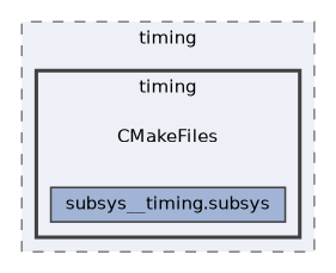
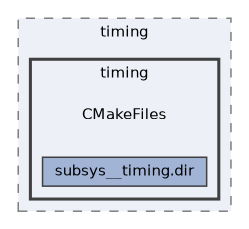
  digraph {
    compound=true
    rankdir=LR
    node [fontname=Helvetica fontsize=10]
    n1 [height=0.2 label=CMakeFiles shape=plaintext width=0.4]
-   n2 [color=grey25 fillcolor="#a2b4d6" height=0.2 label="subsys__timing.subsys" shape=box style=filled width=0.4]
+   n2 [color=grey25 fillcolor="#a2b4d6" height=0.2 label="subsys__timing.dir" shape=box style=filled width=0.4]
    subgraph cluster_1 {
      bgcolor="#edf0f7"
      fontname=Helvetica
      fontsize=10
      label=timing
      pencolor=grey50
      style="filled,dashed"
      subgraph cluster_2 {
        bgcolor="#edf0f7"
        fontname=Helvetica
        fontsize=10
        pencolor=grey25
        style="filled,bold"
        n1
        n2
      }
    }
  }
